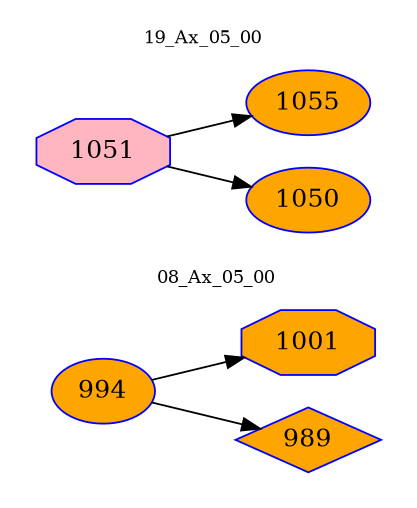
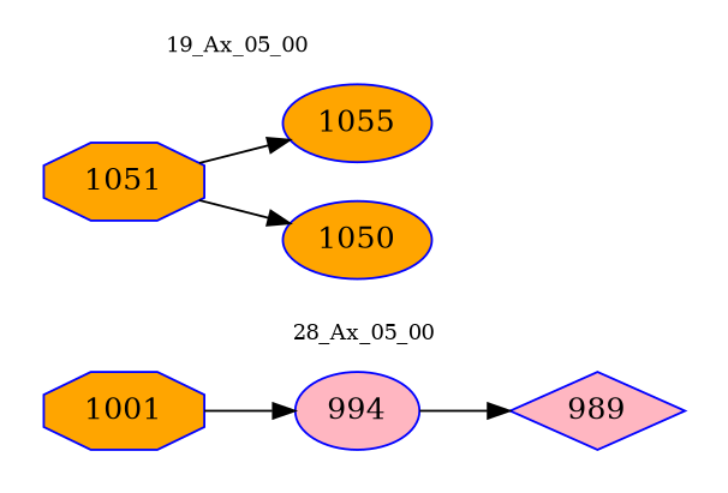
  digraph {
    rankdir=LR
    node [color=blue fillcolor=orange shape=ellipse style=filled]
    edge [color=black]
-   n1 [label=994]
-   n2 [label=989 shape=diamond]
+   n1 [fillcolor=lightpink label=994]
+   n2 [fillcolor=lightpink label=989 shape=diamond]
    n3 [label=1001 shape=octagon]
-   n4 [fillcolor=lightpink label=1051 shape=octagon]
+   n4 [label=1051 shape=octagon]
    n5 [label=1050]
    n6 [label=1055]
    subgraph cluster_1 {
      color=white
      fontsize=10
-     label="08_Ax_05_00"
+     label="28_Ax_05_00"
      n1
      n2
      n3
    }
    subgraph cluster_2 {
      color=white
      fontsize=10
      label="19_Ax_05_00"
      n4
      n5
      n6
    }
    n1 -> n2
-   n1 -> n3
+   n3 -> n1
    n4 -> n5
    n4 -> n6
  }
